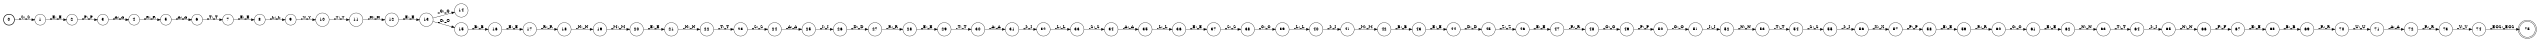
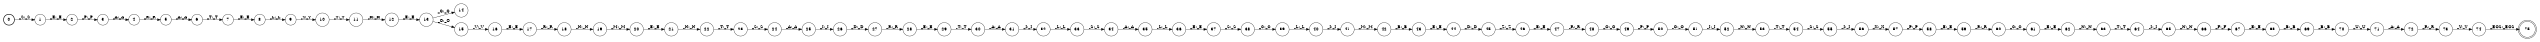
  digraph {
    nodesep=0.25
    rankdir=LR
    ranksep=0.4
    node [fontsize=14 shape=circle style=solid]
    edge [fontsize=14]
    n1 [label=0 style=bold]
    n2 [label=1]
    n3 [label=2]
    n4 [label=3]
    n5 [label=4]
    n6 [label=5]
    n7 [label=6]
    n8 [label=7]
    n9 [label=8]
    n10 [label=9]
    n11 [label=10]
    n12 [label=11]
    n13 [label=12]
    n14 [label=13]
    n15 [label=14]
    n16 [label=15]
    n17 [label=16]
    n18 [label=17]
    n19 [label=18]
    n20 [label=19]
    n21 [label=20]
    n22 [label=21]
    n23 [label=22]
    n24 [label=23]
    n25 [label=24]
    n26 [label=25]
    n27 [label=26]
    n28 [label=27]
    n29 [label=28]
    n30 [label=29]
    n31 [label=30]
    n32 [label=31]
    n33 [label=32]
    n34 [label=33]
    n35 [label=34]
    n36 [label=35]
    n37 [label=36]
    n38 [label=37]
    n39 [label=38]
    n40 [label=39]
    n41 [label=40]
    n42 [label=41]
    n43 [label=42]
    n44 [label=43]
    n45 [label=44]
    n46 [label=45]
    n47 [label=46]
    n48 [label=47]
    n49 [label=48]
    n50 [label=49]
    n51 [label=50]
    n52 [label=51]
    n53 [label=52]
    n54 [label=53]
    n55 [label=54]
    n56 [label=55]
    n57 [label=56]
    n58 [label=57]
    n59 [label=58]
    n60 [label=59]
    n61 [label=60]
    n62 [label=61]
    n63 [label=62]
    n64 [label=63]
    n65 [label=64]
    n66 [label=65]
    n67 [label=66]
    n68 [label=67]
    n69 [label=68]
    n70 [label=69]
    n71 [label=70]
    n72 [label=71]
    n73 [label=72]
    n74 [label=73]
    n75 [label=74]
    n76 [label=75 shape=doublecircle]
    n1 -> n2 [label="_S:_S"]
    n2 -> n3 [label="_E:_E"]
    n3 -> n4 [label="_P:_P"]
    n4 -> n5 [label="_A:_A"]
    n5 -> n6 [label="_R:_R"]
    n6 -> n7 [label="_A:_A"]
    n7 -> n8 [label="_T:_T"]
    n8 -> n9 [label="_E:_E"]
    n9 -> n10 [label="_L:_L"]
    n10 -> n11 [label="_Y:_Y"]
    n11 -> n12 [label="_T:_T"]
    n12 -> n13 [label="_H:_H"]
    n13 -> n14 [label="_E:_E"]
    n14 -> n15 [label="_G:_G"]
    n14 -> n16 [label="_O:_O"]
-   n16 -> n17 [label="_B:_B"]
+   n16 -> n17 [label="_V:_V"]
    n17 -> n18 [label="_E:_E"]
    n18 -> n19 [label="_R:_R"]
    n19 -> n20 [label="_N:_N"]
    n20 -> n21 [label="_M:_M"]
    n21 -> n22 [label="_E:_E"]
    n22 -> n23 [label="_N:_N"]
    n23 -> n24 [label="_T:_T"]
    n24 -> n25 [label="_S:_S"]
    n25 -> n26 [label="_A:_A"]
    n26 -> n27 [label="_I:_I"]
    n27 -> n28 [label="_D:_D"]
    n28 -> n29 [label="_R:_R"]
    n29 -> n30 [label="_E:_E"]
    n30 -> n31 [label="_T:_T"]
    n31 -> n32 [label="_A:_A"]
    n32 -> n33 [label="_I:_I"]
    n33 -> n34 [label="_L:_L"]
    n34 -> n35 [label="_S:_S"]
    n35 -> n36 [label="_A:_A"]
    n36 -> n37 [label="_L:_L"]
    n37 -> n38 [label="_E:_E"]
    n38 -> n39 [label="_S:_S"]
    n39 -> n40 [label="_C:_C"]
    n40 -> n41 [label="_L:_L"]
    n41 -> n42 [label="_I:_I"]
    n42 -> n43 [label="_M:_M"]
    n43 -> n44 [label="_B:_B"]
    n44 -> n45 [label="_E:_E"]
    n45 -> n46 [label="_D:_D"]
    n46 -> n47 [label="_Z:_Z"]
    n47 -> n48 [label="_E:_E"]
    n48 -> n49 [label="_R:_R"]
    n49 -> n50 [label="_O:_O"]
    n50 -> n51 [label="_P:_P"]
    n51 -> n52 [label="_O:_O"]
    n52 -> n53 [label="_I:_I"]
    n53 -> n54 [label="_N:_N"]
    n54 -> n55 [label="_T:_T"]
    n55 -> n56 [label="_S:_S"]
    n56 -> n57 [label="_I:_I"]
    n57 -> n58 [label="_X:_X"]
    n58 -> n59 [label="_P:_P"]
    n59 -> n60 [label="_E:_E"]
    n60 -> n61 [label="_R:_R"]
    n61 -> n62 [label="_C:_C"]
    n62 -> n63 [label="_E:_E"]
    n63 -> n64 [label="_N:_N"]
    n64 -> n65 [label="_T:_T"]
    n65 -> n66 [label="_I:_I"]
    n66 -> n67 [label="_N:_N"]
    n67 -> n68 [label="_F:_F"]
    n68 -> n69 [label="_E:_E"]
    n69 -> n70 [label="_B:_B"]
-   n70 -> n71 [label="_R:_R"]
+   n70 -> n71 [label="_B:_B"]
    n71 -> n72 [label="_U:_U"]
    n72 -> n73 [label="_A:_A"]
    n73 -> n74 [label="_R:_R"]
    n74 -> n75 [label="_Y:_Y"]
    n75 -> n76 [label="_EOS:_EOS"]
  }
